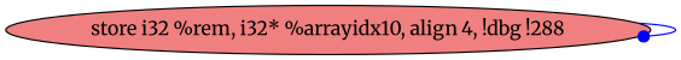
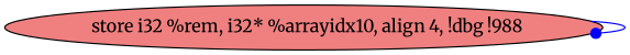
  digraph {
    fontname=Merriweather
-   n1 [fillcolor=lightcoral label="store i32 %rem, i32* %arrayidx10, align 4, !dbg !288" shape=ellipse style=filled fontname=Merriweather]
+   n1 [fillcolor=lightcoral label="  store i32 %rem, i32* %arrayidx10, align 4, !dbg !988" shape=ellipse style=filled fontname=Merriweather]
    n1 -> n1 [color=blue style=solid arrowhead=dot fontname=Merriweather]
  }
